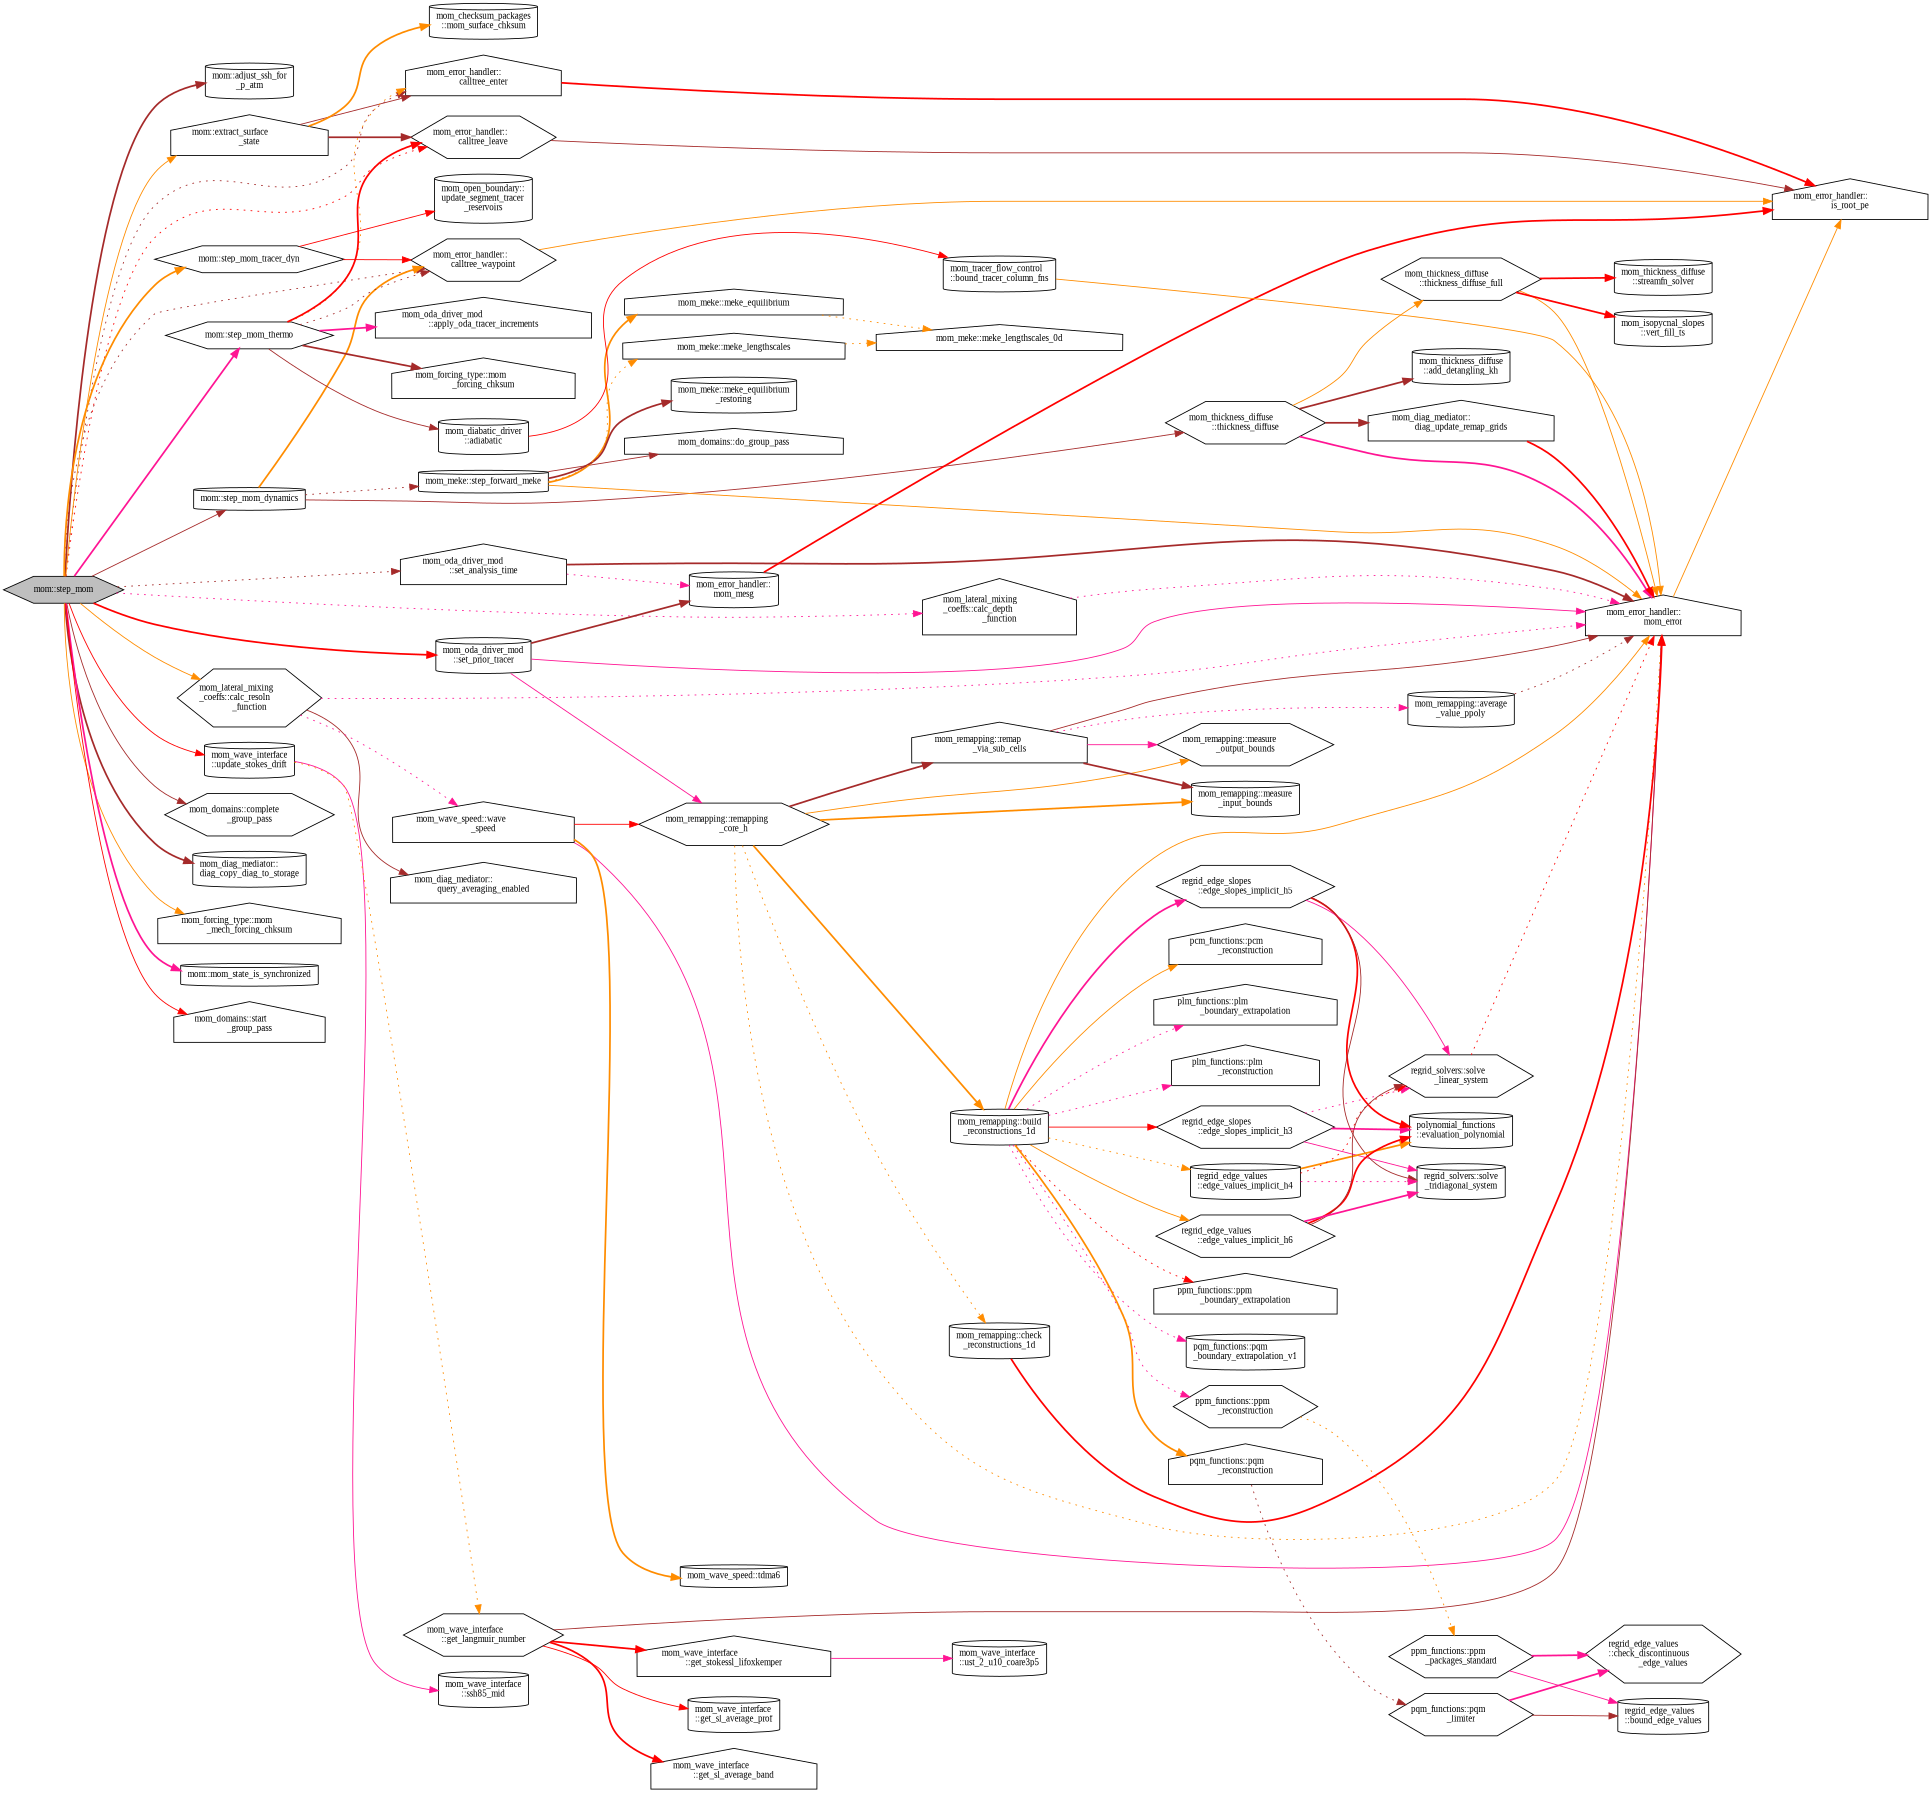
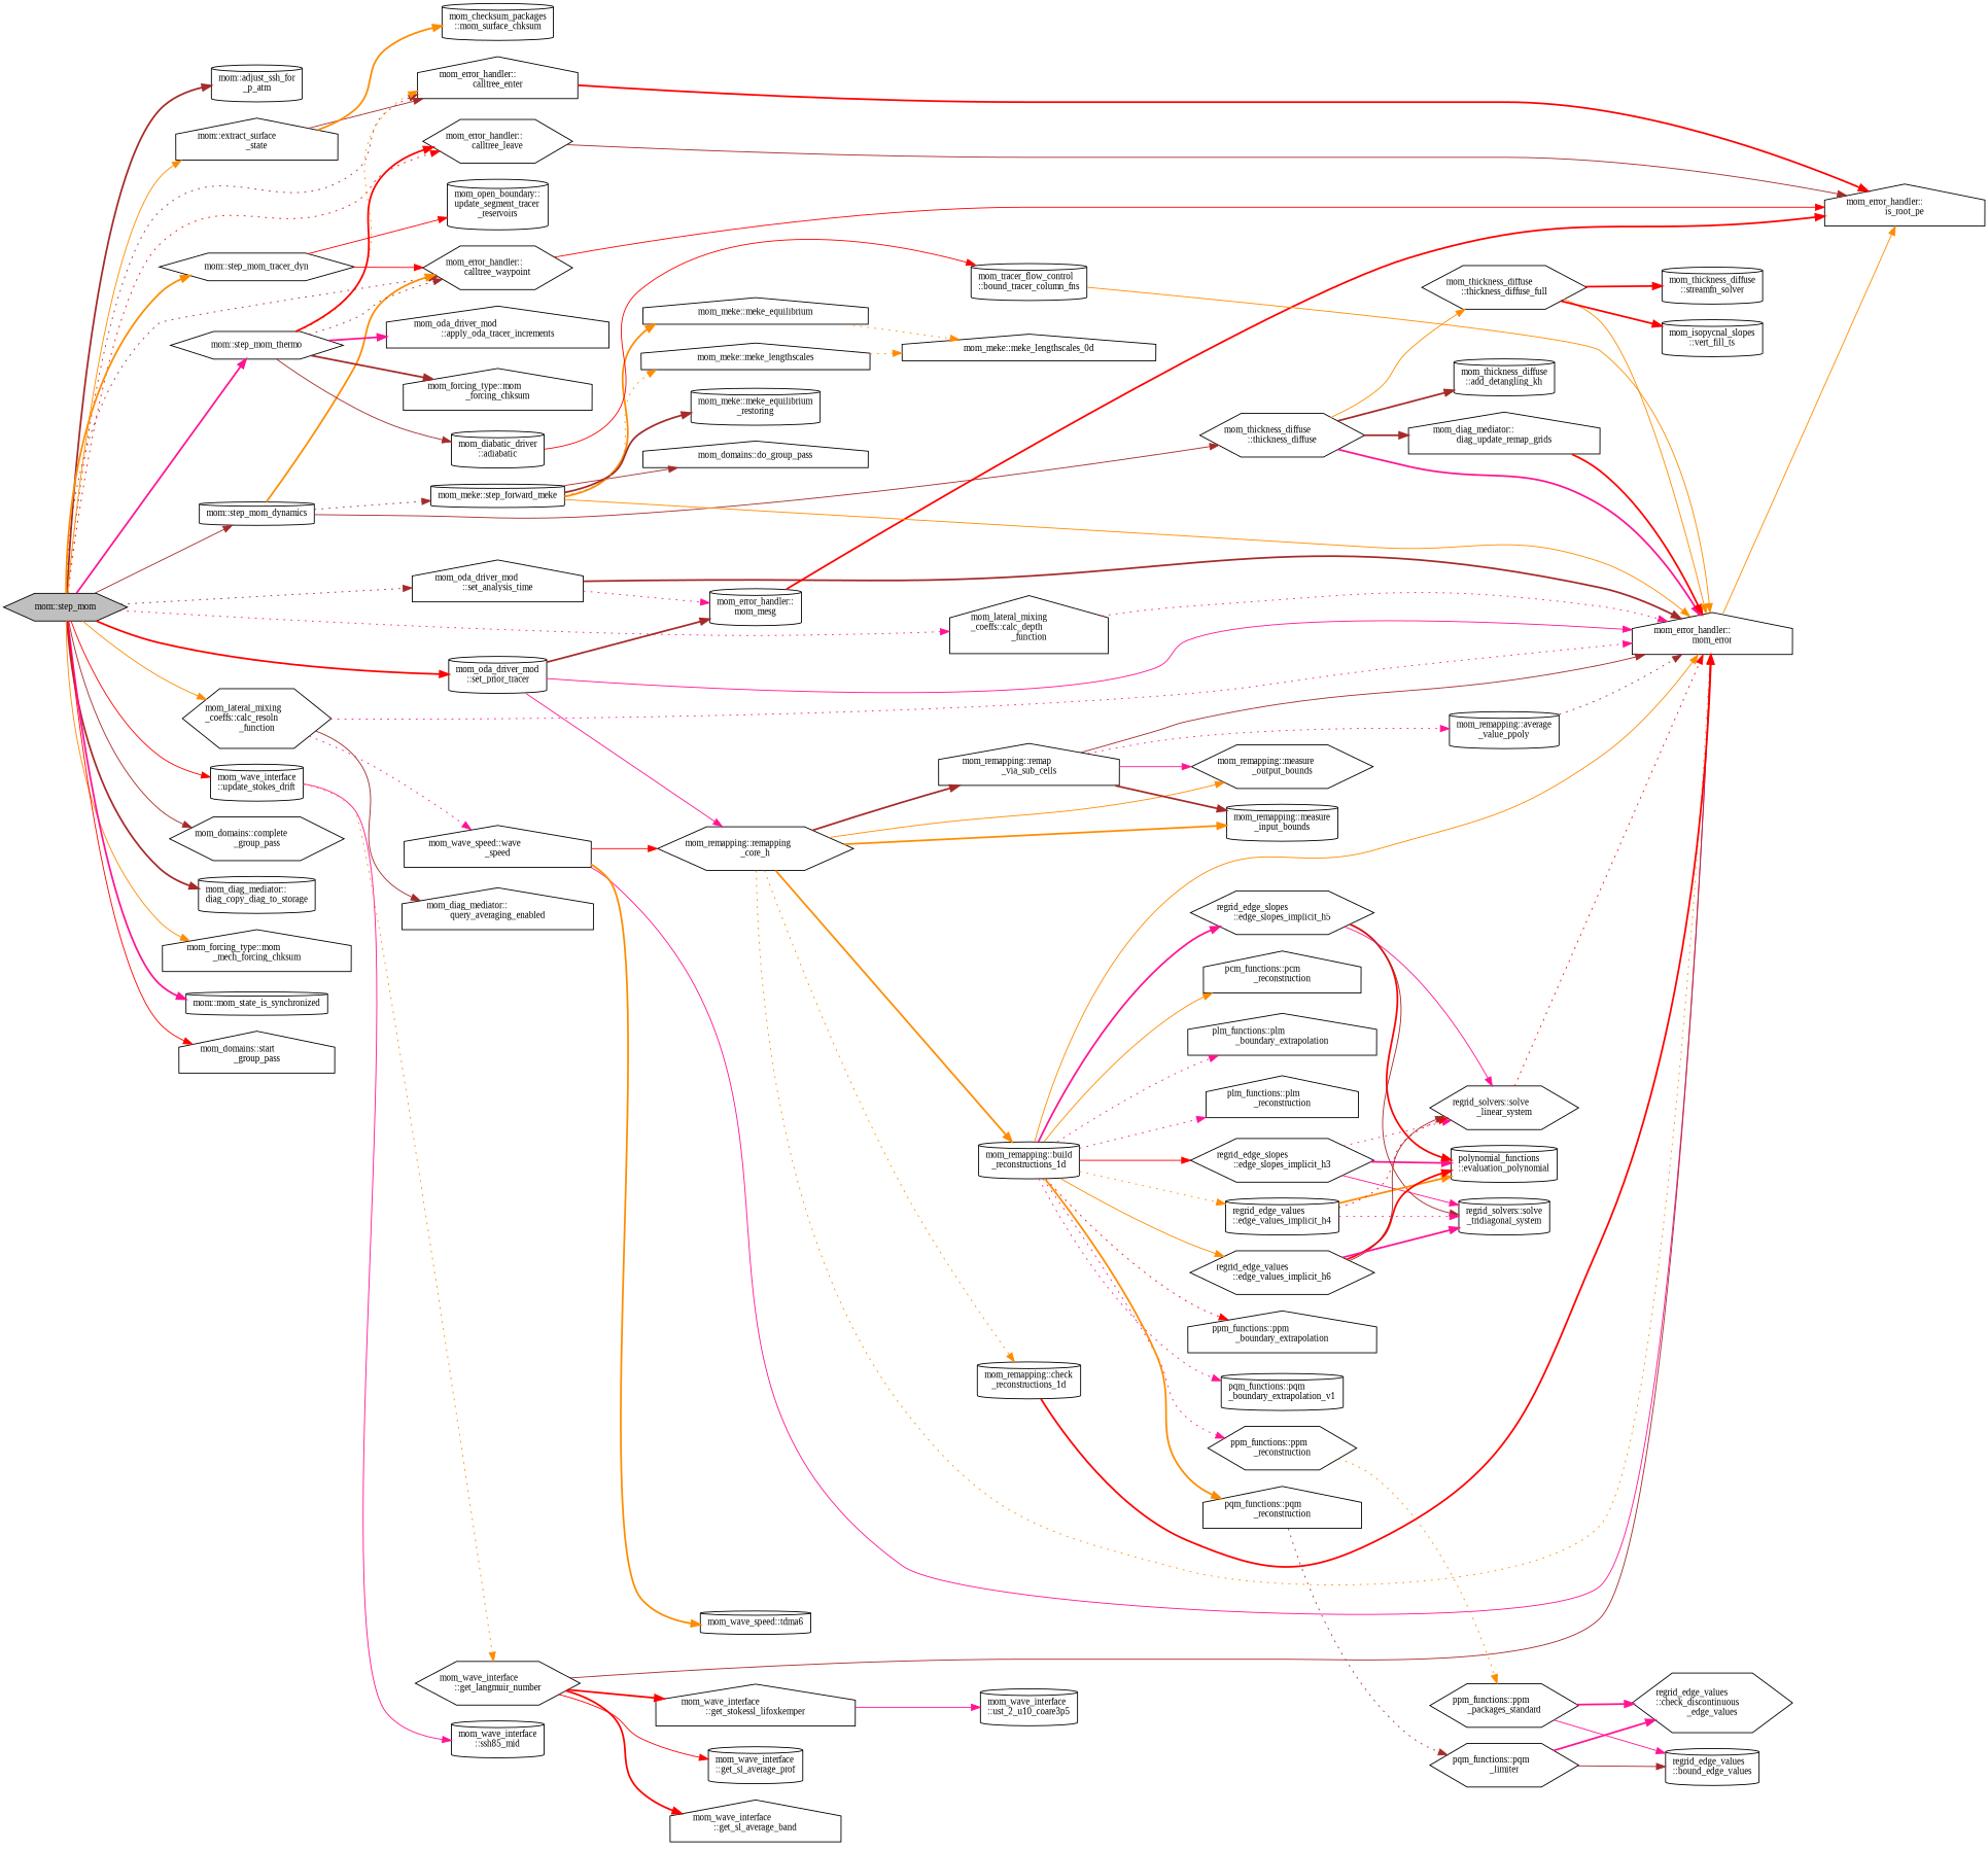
  digraph {
    fontname="Liberation Serif"
    rankdir=LR
    node [color=black fillcolor=white fontname="Liberation Serif" fontsize=10 shape=cylinder style=filled]
    edge [color=brown fontname="Liberation Serif" fontsize=10 labelfontname=Helvetica labelfontsize=10 style=solid]
    n1 [fillcolor=grey75 fontcolor=black height=0.2 label="mom::step_mom" shape=hexagon width=0.4]
    n2 [height=0.2 label="mom::adjust_ssh_for\l_p_atm" width=0.4]
    n3 [height=0.2 label="mom_lateral_mixing\l_coeffs::calc_depth\l_function" shape=house width=0.4]
    n4 [height=0.2 label="mom_lateral_mixing\l_coeffs::calc_resoln\l_function" shape=hexagon width=0.4]
    n5 [height=0.2 label="mom_error_handler::\lcalltree_enter" shape=house width=0.4]
    n6 [height=0.2 label="mom_error_handler::\lcalltree_leave" shape=hexagon width=0.4]
    n7 [height=0.2 label="mom_error_handler::\lcalltree_waypoint" shape=hexagon width=0.4]
    n8 [height=0.2 label="mom_domains::complete\l_group_pass" shape=hexagon width=0.4]
    n9 [height=0.2 label="mom_diag_mediator::\ldiag_copy_diag_to_storage" width=0.4]
    n10 [height=0.2 label="mom::extract_surface\l_state" shape=house width=0.4]
    n11 [height=0.2 label="mom_forcing_type::mom\l_mech_forcing_chksum" shape=house width=0.4]
    n12 [height=0.2 label="mom::mom_state_is_synchronized" width=0.4]
    n13 [height=0.2 label="mom_oda_driver_mod\l::set_analysis_time" shape=house width=0.4]
    n14 [height=0.2 label="mom_oda_driver_mod\l::set_prior_tracer" width=0.4]
    n15 [height=0.2 label="mom_domains::start\l_group_pass" shape=house width=0.4]
    n16 [height=0.2 label="mom::step_mom_dynamics" width=0.4]
    n17 [height=0.2 label="mom::step_mom_thermo" shape=hexagon width=0.4]
    n18 [height=0.2 label="mom::step_mom_tracer_dyn" shape=hexagon width=0.4]
    n19 [height=0.2 label="mom_wave_interface\l::update_stokes_drift" width=0.4]
    n20 [height=0.2 label="mom_error_handler::\lmom_error" shape=house width=0.4]
    n21 [height=0.2 label="mom_diag_mediator::\lquery_averaging_enabled" shape=house width=0.4]
    n22 [height=0.2 label="mom_wave_speed::wave\l_speed" shape=house width=0.4]
    n23 [height=0.2 label="mom_error_handler::\lis_root_pe" shape=house width=0.4]
    n24 [height=0.2 label="mom_checksum_packages\l::mom_surface_chksum" width=0.4]
    n25 [height=0.2 label="mom_error_handler::\lmom_mesg" width=0.4]
    n26 [height=0.2 label="mom_remapping::remapping\l_core_h" shape=hexagon width=0.4]
    n27 [height=0.2 label="mom_meke::step_forward_meke" width=0.4]
    n28 [height=0.2 label="mom_thickness_diffuse\l::thickness_diffuse" shape=hexagon width=0.4]
    n29 [height=0.2 label="mom_diabatic_driver\l::adiabatic" width=0.4]
    n30 [height=0.2 label="mom_oda_driver_mod\l::apply_oda_tracer_increments" shape=house width=0.4]
    n31 [height=0.2 label="mom_forcing_type::mom\l_forcing_chksum" shape=house width=0.4]
    n32 [height=0.2 label="mom_open_boundary::\lupdate_segment_tracer\l_reservoirs" width=0.4]
    n33 [height=0.2 label="mom_wave_interface\l::ssh85_mid" width=0.4]
    n34 [height=0.2 label="mom_wave_interface\l::get_langmuir_number" shape=hexagon width=0.4]
    n35 [height=0.2 label="mom_wave_speed::tdma6" width=0.4]
    n36 [height=0.2 label="mom_remapping::build\l_reconstructions_1d" width=0.4]
    n37 [height=0.2 label="mom_remapping::check\l_reconstructions_1d" width=0.4]
    n38 [height=0.2 label="mom_remapping::measure\l_input_bounds" width=0.4]
    n39 [height=0.2 label="mom_remapping::measure\l_output_bounds" shape=hexagon width=0.4]
    n40 [height=0.2 label="mom_remapping::remap\l_via_sub_cells" shape=house width=0.4]
    n41 [height=0.2 label="regrid_edge_slopes\l::edge_slopes_implicit_h3" shape=hexagon width=0.4]
    n42 [height=0.2 label="regrid_edge_slopes\l::edge_slopes_implicit_h5" shape=hexagon width=0.4]
    n43 [height=0.2 label="regrid_edge_values\l::edge_values_implicit_h4" width=0.4]
    n44 [height=0.2 label="regrid_edge_values\l::edge_values_implicit_h6" shape=hexagon width=0.4]
    n45 [height=0.2 label="pcm_functions::pcm\l_reconstruction" shape=house width=0.4]
    n46 [height=0.2 label="plm_functions::plm\l_boundary_extrapolation" shape=house width=0.4]
    n47 [height=0.2 label="plm_functions::plm\l_reconstruction" shape=house width=0.4]
    n48 [height=0.2 label="ppm_functions::ppm\l_boundary_extrapolation" shape=house width=0.4]
    n49 [height=0.2 label="ppm_functions::ppm\l_reconstruction" shape=hexagon width=0.4]
    n50 [height=0.2 label="pqm_functions::pqm\l_boundary_extrapolation_v1" width=0.4]
    n51 [height=0.2 label="pqm_functions::pqm\l_reconstruction" shape=house width=0.4]
    n52 [height=0.2 label="mom_remapping::average\l_value_ppoly" width=0.4]
    n53 [height=0.2 label="polynomial_functions\l::evaluation_polynomial" width=0.4]
    n54 [height=0.2 label="regrid_solvers::solve\l_linear_system" shape=hexagon width=0.4]
    n55 [height=0.2 label="regrid_solvers::solve\l_tridiagonal_system" width=0.4]
    n56 [height=0.2 label="ppm_functions::ppm\l_packages_standard" shape=hexagon width=0.4]
    n57 [height=0.2 label="pqm_functions::pqm\l_limiter" shape=hexagon width=0.4]
    n58 [height=0.2 label="regrid_edge_values\l::bound_edge_values" width=0.4]
    n59 [height=0.2 label="regrid_edge_values\l::check_discontinuous\l_edge_values" shape=hexagon width=0.4]
    n60 [height=0.2 label="mom_domains::do_group_pass" shape=house width=0.4]
    n61 [height=0.2 label="mom_meke::meke_equilibrium" shape=house width=0.4]
    n62 [height=0.2 label="mom_meke::meke_equilibrium\l_restoring" width=0.4]
    n63 [height=0.2 label="mom_meke::meke_lengthscales" shape=house width=0.4]
    n64 [height=0.2 label="mom_thickness_diffuse\l::add_detangling_kh" width=0.4]
    n65 [height=0.2 label="mom_diag_mediator::\ldiag_update_remap_grids" shape=house width=0.4]
    n66 [height=0.2 label="mom_thickness_diffuse\l::thickness_diffuse_full" shape=hexagon width=0.4]
    n67 [height=0.2 label="mom_meke::meke_lengthscales_0d" shape=house width=0.4]
    n68 [height=0.2 label="mom_thickness_diffuse\l::streamfn_solver" width=0.4]
    n69 [height=0.2 label="mom_isopycnal_slopes\l::vert_fill_ts" width=0.4]
    n70 [height=0.2 label="mom_tracer_flow_control\l::bound_tracer_column_fns" width=0.4]
    n71 [height=0.2 label="mom_wave_interface\l::get_sl_average_band" shape=house width=0.4]
    n72 [height=0.2 label="mom_wave_interface\l::get_sl_average_prof" width=0.4]
    n73 [height=0.2 label="mom_wave_interface\l::get_stokessl_lifoxkemper" shape=house width=0.4]
    n74 [height=0.2 label="mom_wave_interface\l::ust_2_u10_coare3p5" width=0.4]
    n1 -> n2 [style=bold]
    n1 -> n3 [color=deeppink style=dotted]
    n1 -> n4 [color=darkorange]
    n1 -> n5 [style=dotted]
    n1 -> n6 [color=red style=dotted]
    n1 -> n7 [style=dotted]
    n1 -> n8
    n1 -> n9 [style=bold]
    n1 -> n10 [color=darkorange]
    n1 -> n11 [color=darkorange]
    n1 -> n12 [color=deeppink style=bold]
    n1 -> n13 [style=dotted]
    n1 -> n14 [color=red style=bold]
    n1 -> n15 [color=red]
    n1 -> n16
    n1 -> n17 [color=deeppink style=bold]
    n1 -> n18 [color=darkorange style=bold]
    n1 -> n19 [color=red]
    n3 -> n20 [color=deeppink style=dotted]
    n4 -> n20 [color=deeppink style=dotted]
    n4 -> n21
    n4 -> n22 [color=deeppink style=dotted]
    n5 -> n23 [color=red style=bold]
    n6 -> n23
-   n7 -> n23 [color=darkorange]
+   n7 -> n23 [color=red]
    n10 -> n5
-   n10 -> n6 [style=bold]
    n10 -> n24 [color=darkorange style=bold]
    n13 -> n20 [style=bold]
    n13 -> n25 [color=deeppink style=dotted]
    n14 -> n20 [color=deeppink]
    n14 -> n25 [style=bold]
    n14 -> n26 [color=deeppink]
    n16 -> n7 [color=darkorange style=bold]
    n16 -> n27 [style=dotted]
    n16 -> n28
    n17 -> n5 [color=darkorange style=dotted]
    n17 -> n6 [color=red style=bold]
    n17 -> n7 [style=dotted]
    n17 -> n29
    n17 -> n30 [color=deeppink style=bold]
    n17 -> n31 [style=bold]
    n18 -> n7 [color=red]
    n18 -> n32 [color=red]
    n19 -> n33 [color=deeppink]
    n19 -> n34 [color=darkorange style=dotted]
    n20 -> n23 [color=darkorange]
    n22 -> n20 [color=deeppink]
    n22 -> n26 [color=red]
    n22 -> n35 [color=darkorange style=bold]
    n25 -> n23 [color=red style=bold]
    n26 -> n20 [color=darkorange style=dotted]
    n26 -> n36 [color=darkorange style=bold]
    n26 -> n37 [color=darkorange style=dotted]
    n26 -> n38 [color=darkorange style=bold]
    n26 -> n39 [color=darkorange]
    n26 -> n40 [style=bold]
    n27 -> n20 [color=darkorange]
    n27 -> n60
    n27 -> n61 [color=darkorange style=bold]
    n27 -> n62 [style=bold]
    n27 -> n63 [color=darkorange style=dotted]
    n28 -> n20 [color=deeppink style=bold]
    n28 -> n64 [style=bold]
    n28 -> n65 [style=bold]
    n28 -> n66 [color=darkorange]
    n29 -> n70 [color=red]
    n34 -> n20
    n34 -> n71 [color=red style=bold]
    n34 -> n72 [color=red]
    n34 -> n73 [color=red style=bold]
    n36 -> n20 [color=darkorange]
    n36 -> n41 [color=red]
    n36 -> n42 [color=deeppink style=bold]
    n36 -> n43 [color=darkorange style=dotted]
    n36 -> n44 [color=darkorange]
    n36 -> n45 [color=darkorange]
    n36 -> n46 [color=deeppink style=dotted]
    n36 -> n47 [color=deeppink style=dotted]
    n36 -> n48 [color=red style=dotted]
    n36 -> n49 [color=deeppink style=dotted]
    n36 -> n50 [color=deeppink style=dotted]
    n36 -> n51 [color=darkorange style=bold]
    n37 -> n20 [color=red style=bold]
    n40 -> n20
    n40 -> n38 [style=bold]
    n40 -> n39 [color=deeppink]
    n40 -> n52 [color=deeppink style=dotted]
    n41 -> n53 [color=deeppink style=bold]
    n41 -> n54 [color=deeppink style=dotted]
    n41 -> n55 [color=deeppink]
    n42 -> n53 [color=red style=bold]
    n42 -> n54 [color=deeppink]
    n42 -> n55
    n43 -> n53 [color=darkorange style=bold]
    n43 -> n54 [color=red style=dotted]
    n43 -> n55 [color=deeppink style=dotted]
    n44 -> n53 [color=red style=bold]
    n44 -> n54
    n44 -> n55 [color=deeppink style=bold]
    n49 -> n56 [color=darkorange style=dotted]
    n51 -> n57 [style=dotted]
    n52 -> n20 [style=dotted]
    n54 -> n20 [color=red style=dotted]
    n56 -> n58 [color=deeppink]
    n56 -> n59 [color=deeppink style=bold]
    n57 -> n58
    n57 -> n59 [color=deeppink style=bold]
    n61 -> n67 [color=darkorange style=dotted]
    n63 -> n67 [color=darkorange style=dotted]
    n65 -> n20 [color=red style=bold]
    n66 -> n20 [color=darkorange]
    n66 -> n68 [color=red style=bold]
    n66 -> n69 [color=red style=bold]
    n70 -> n20 [color=darkorange]
    n73 -> n74 [color=deeppink]
  }
